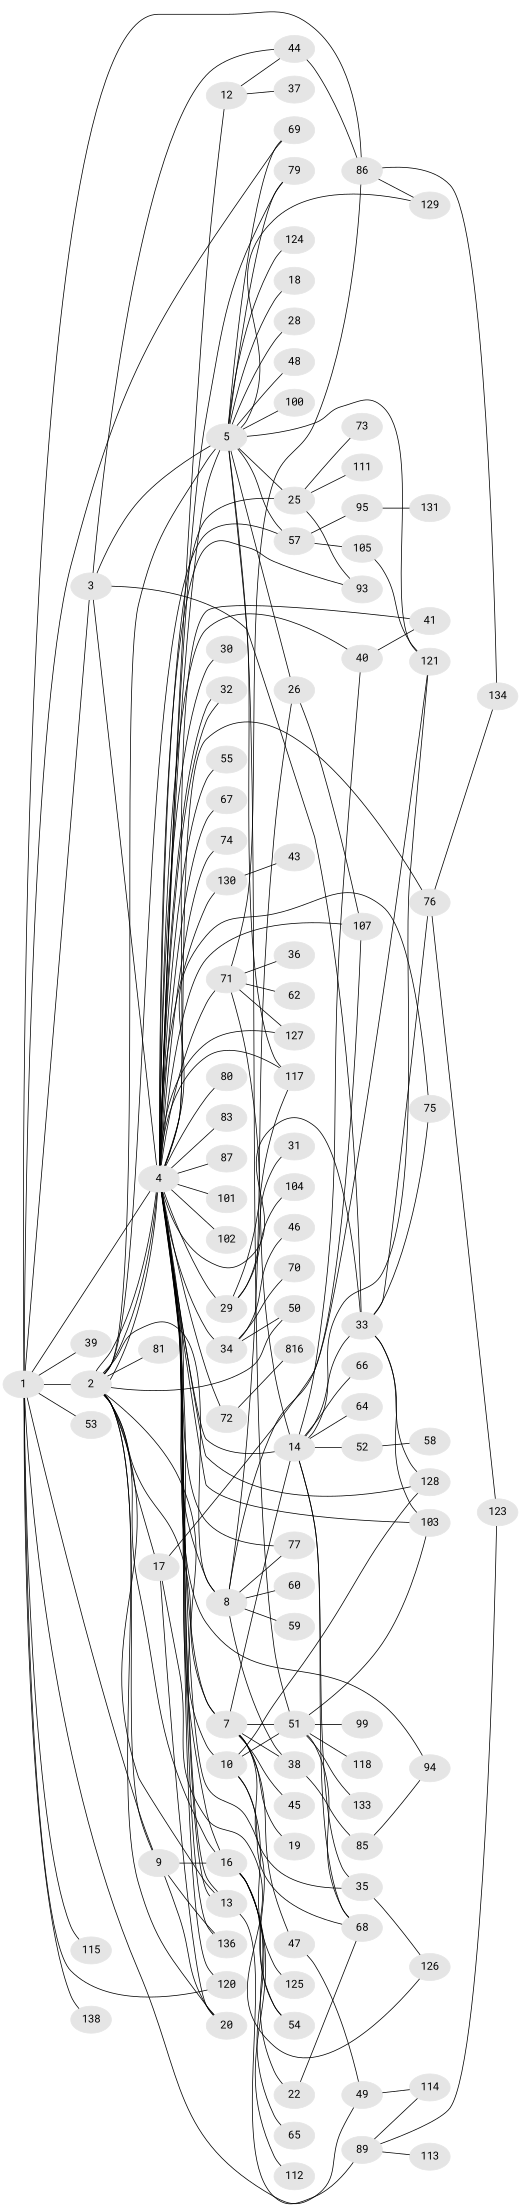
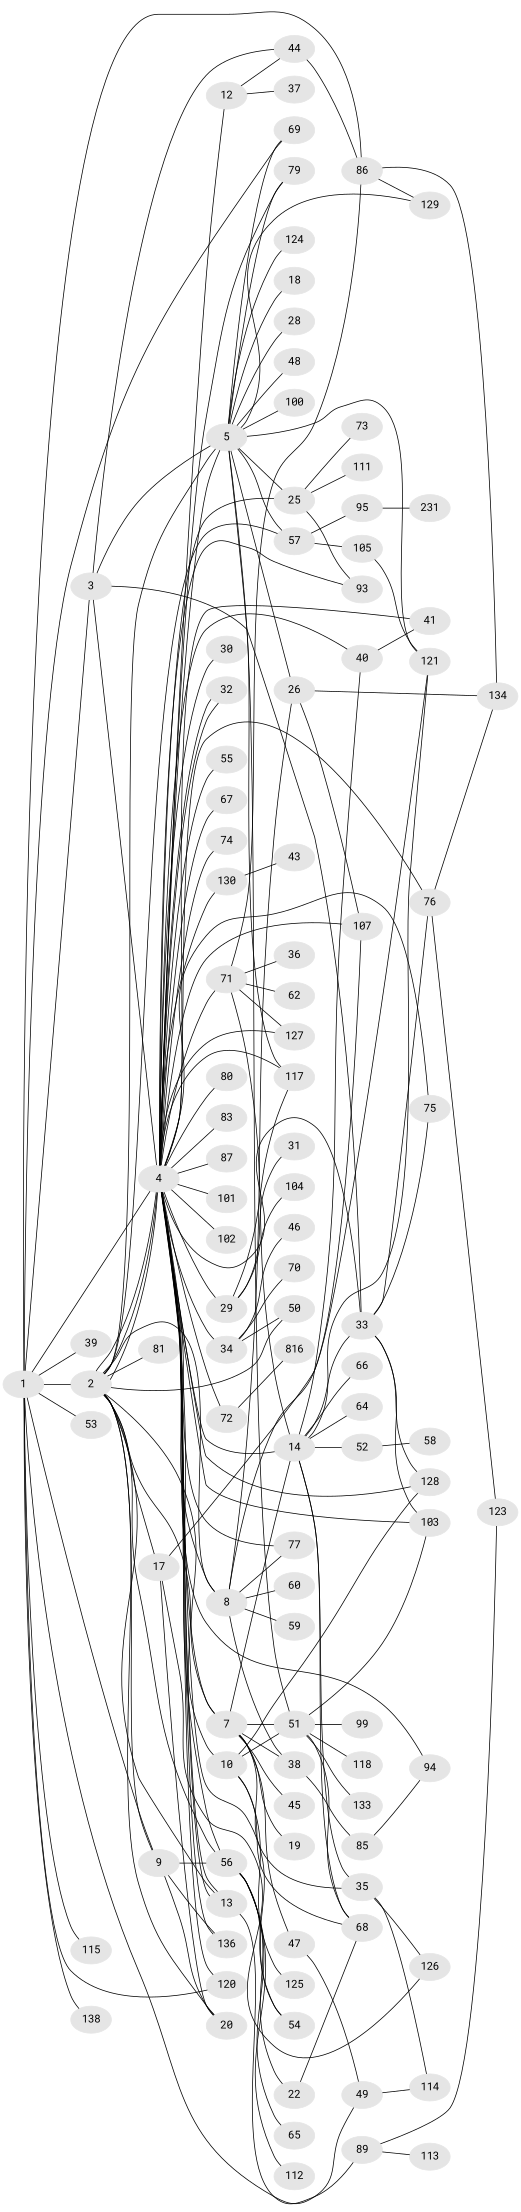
  graph {
    fontname="Roboto Mono"
    rankdir=LR
    node [color=gray90 fontname="Roboto Mono" style=filled]
    edge [fontname="Roboto Mono"]
    1 [super="+6"]
    2 [super="+24"]
    3
    4 [super="+27"]
    9 [super="+132"]
    39
    49 [super="+108"]
    53
    69
    86 [super="+109"]
    115
    120
    138
    5 [super="+63"]
    7 [super="+23"]
    8 [super="+15"]
    10
    13
-   16 [super="+110"]
+   16 [super="+110" label=56]
    17 [super="+56"]
    20 [super="+88"]
    50
    57 [super="+82"]
    81
    33 [super="+84"]
    44
    n27 [label=71 super="+106"]
    12
    14 [super="+21"]
    25 [super="+61"]
    29
    30
    32
    34 [super="+122"]
    40 [super="+98"]
    41
    54
    55
    67
    72
    74
    75
    76 [super="+90"]
    77 [super="+92"]
    79
    80
    83 [super="+135"]
    87
    93
    94
    101
    102
    103
    107
    117
    127
    128
    130
    136
    114
    129
    134
    18 [super="+137"]
    26 [super="+71"]
    28
    48
    51 [super="+96"]
    100
    121
    124
    19
    35 [super="+78"]
    38
    45
    47
    59
    60
    68
    125
    89 [super="+91"]
    22 [super="+42"]
    65
    112
    126
    95
    105
    36
    62
    37
    52
    64
    66
    73 [super="+119"]
    111
    31
    104
    46
    70
    n99 [label=816]
    123
    43
    99
    118
    133
    85 [super="+97"]
    113
    58
-   131
+   131 [label=231]
    1 -- 2
    1 -- 3
    1 -- 4 [weight=2]
    1 -- 9
    1 -- 39
    1 -- 49
    1 -- 53
    1 -- 69
    1 -- 86
    1 -- 115
    1 -- 120
    1 -- 138
    2 -- 4
    2 -- 4
    2 -- 4
    2 -- 9
    2 -- 5
    2 -- 7
    2 -- 8
    2 -- 10
    2 -- 13
    2 -- 16
    2 -- 17
    2 -- 20
    2 -- 50
    2 -- 57
    2 -- 81
    3 -- 4
    3 -- 5
    3 -- 33
    3 -- 44
    4 -- 120
    4 -- 5
    4 -- 7
    4 -- 8
    4 -- 13
    4 -- 13
    4 -- 16
    4 -- 33
    4 -- n27 [weight=2]
    4 -- 12
    4 -- 14
    4 -- 25
    4 -- 29
    4 -- 30
    4 -- 32
    4 -- 32
    4 -- 34
    4 -- 40
    4 -- 41
    4 -- 54
    4 -- 55
    4 -- 67
    4 -- 72
    4 -- 74
    4 -- 75
    4 -- 76
    4 -- 77 [weight=2]
    4 -- 79
    4 -- 80
    4 -- 83
    4 -- 87
    4 -- 93
    4 -- 94
    4 -- 101
    4 -- 102
    4 -- 103
    4 -- 107
    4 -- 117
    4 -- 127
    4 -- 128
    4 -- 130
    4 -- 136
    9 -- 16
    9 -- 20
    9 -- 136
    49 -- 114
    86 -- 129
    86 -- 134
    5 -- 69
    5 -- 57
    5 -- 25
    5 -- 79
    5 -- 117
    5 -- 129
    5 -- 18
    5 -- 26
    5 -- 28
    5 -- 48
    5 -- 51
    5 -- 100
    5 -- 121
    5 -- 124
    7 -- 14
    7 -- 51
    7 -- 19
    7 -- 35
    7 -- 38
    7 -- 45
    7 -- 47
    8 -- 77
    8 -- 107
    8 -- 26
    8 -- 38
    8 -- 59
    8 -- 60
    10 -- 128
    10 -- 51
    10 -- 68
    10 -- 125
    13 -- 89
    16 -- 54
    16 -- 22
    16 -- 65
    16 -- 112
    17 -- 20
    17 -- 121
    17 -- 126
    57 -- 95
    57 -- 105
    33 -- 75
    33 -- 76
    33 -- 103
    33 -- 128
    44 -- 86
    n27 -- 86
    n27 -- 14
    n27 -- 127
    n27 -- 36
    n27 -- 62
    12 -- 44
    12 -- 37
    14 -- 33
    14 -- 40
    14 -- 121
    14 -- 35
    14 -- 68
    14 -- 52
    14 -- 64
    14 -- 66
    25 -- 93
    25 -- 73
    25 -- 111
    29 -- 117
    29 -- 31
    29 -- 104
    34 -- 50
    34 -- 46
    34 -- 70
    40 -- 41
    72 -- n99
    76 -- 134
    76 -- 123
    130 -- 43
    26 -- 107
+   26 -- 134
    51 -- 103
    51 -- 68
    51 -- 99
    51 -- 118
    51 -- 133
-   89 -- 114
+   35 -- 114
    35 -- 126
    38 -- 85
    47 -- 49
    89 -- 123
    89 -- 113
    22 -- 68
    95 -- 131
    105 -- 121
    52 -- 58
    85 -- 94
  }
